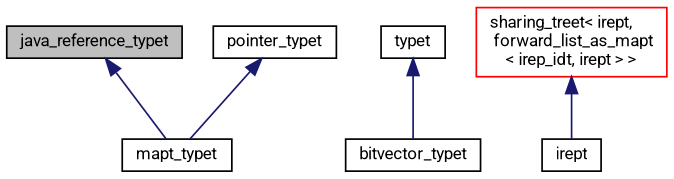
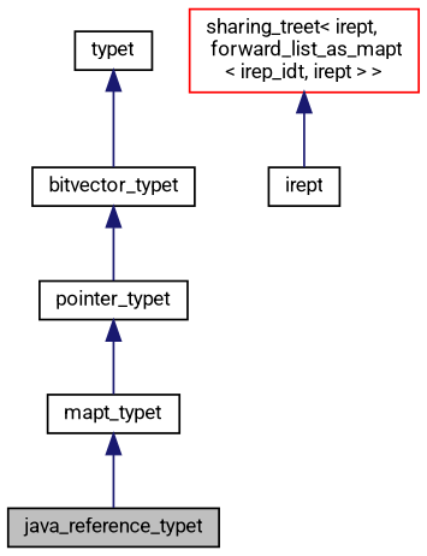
  digraph {
    fontname=Roboto
    node [color=black fontname=Roboto fontsize=10 shape=record]
    edge [color=midnightblue dir=back fontname=Roboto fontsize=10 labelfontname=Helvetica labelfontsize=10 style=solid]
    n1 [fillcolor=grey75 fontcolor=black height=0.2 label=java_reference_typet style=filled width=0.4]
    n2 [height=0.2 label=mapt_typet width=0.4]
    n3 [height=0.2 label=pointer_typet width=0.4]
    n4 [height=0.2 label=bitvector_typet width=0.4]
    n5 [height=0.2 label=typet width=0.4]
    n6 [height=0.2 label=irept width=0.4]
    n7 [color=red height=0.2 label="sharing_treet\< irept,\l forward_list_as_mapt\l\< irep_idt, irept \> \>" width=0.4]
-   n1 -> n2
+   n2 -> n1
    n3 -> n2
+   n4 -> n3
    n5 -> n4
    n7 -> n6
  }
